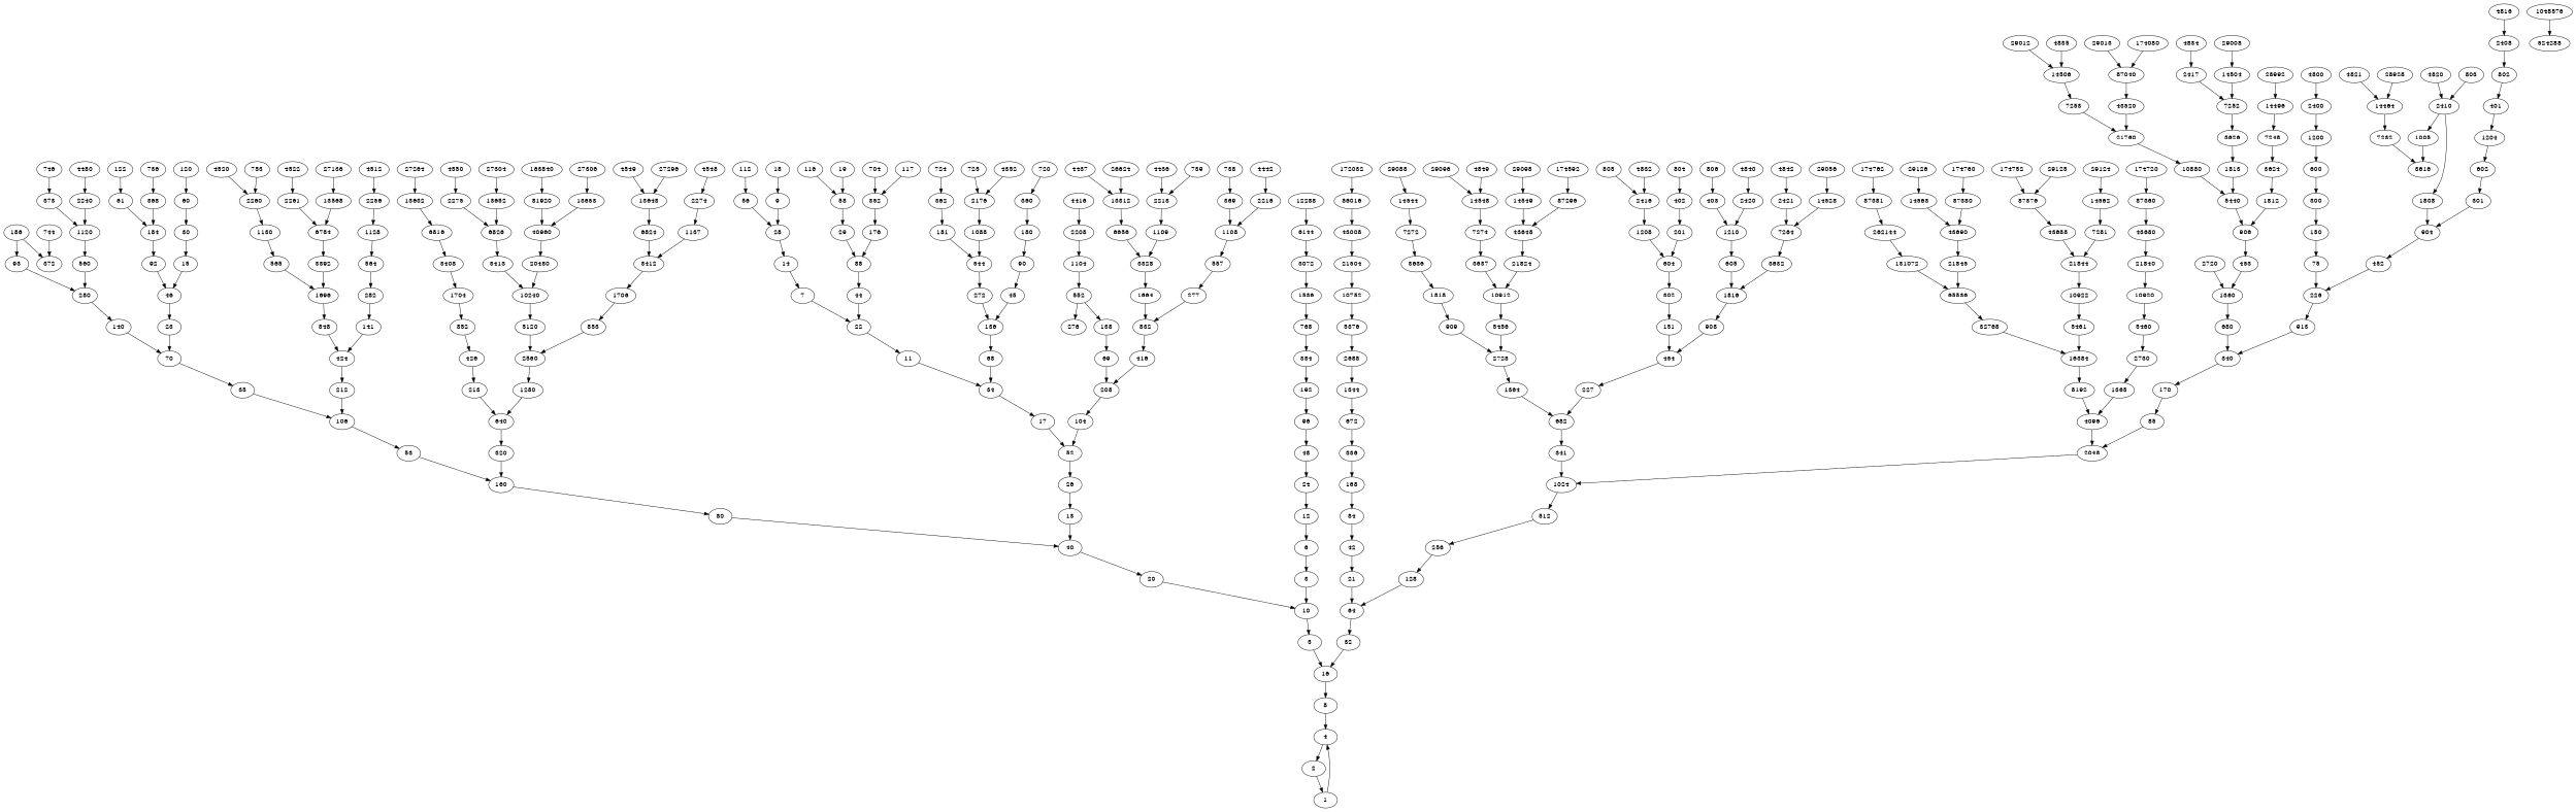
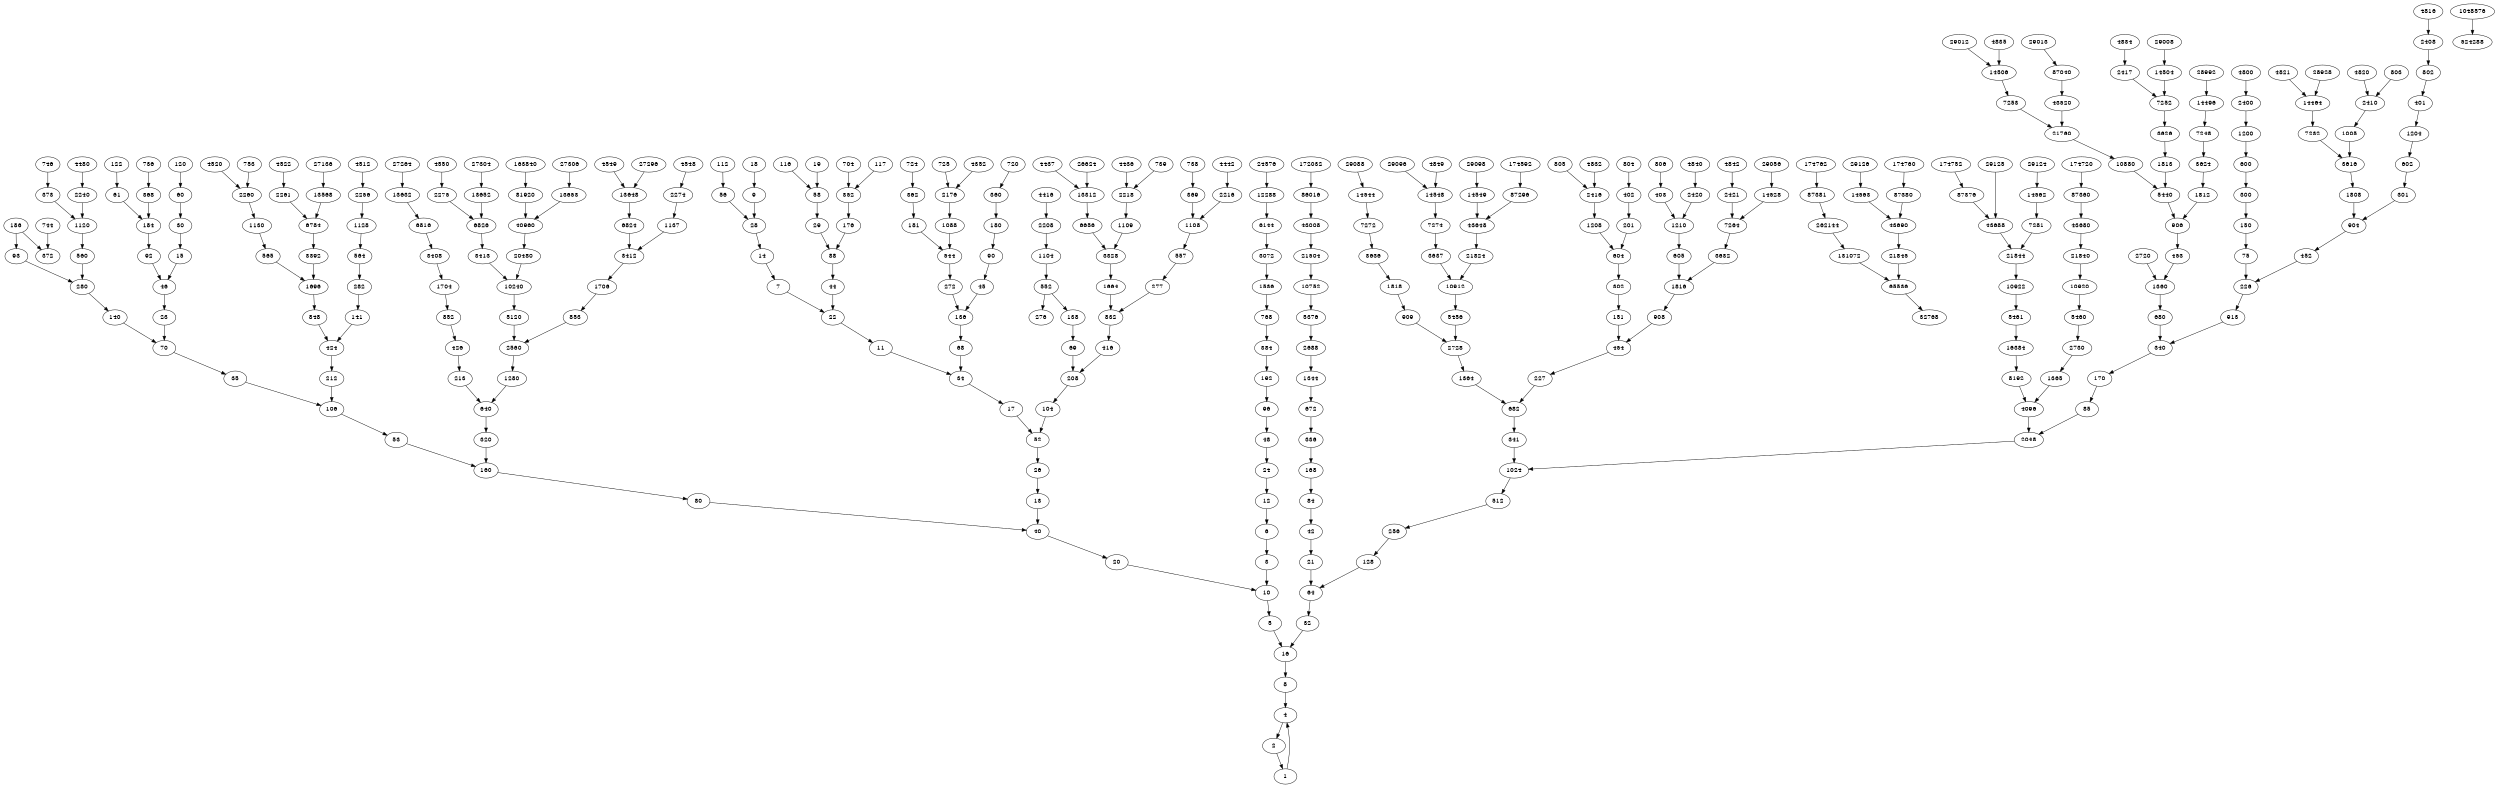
  digraph {
    1204
    602
    301
    904
    186
    93
    372
    280
    140
    1104
    552
    276
    138
    2400
    1200
    600
    300
    1208
    604
    302
    151
    852
    426
    213
    640
    909
    2728
    1364
    682
    69
    208
    7
    22
    11
    34
    46
    23
    70
    35
    116
    58
    29
    88
    64
    32
    16
    8
    106
    4820
    2410
    n51 [label=1005]
    3616
    724
    362
    181
    544
    1696
    848
    424
    212
    806
    403
    1210
    605
    29096
    14548
    7274
    3637
    53
    4520
    2260
    1130
    565
    7264
    3632
    1816
    908
    84
    42
    21
    4
    44
    1536
    768
    384
    192
    454
    227
    4416
    2208
    28992
    14496
    7248
    3624
    320
    160
    80
    40
    805
    2416
    272
    136
    68
    170
    85
    2048
    256
    128
    2688
    1344
    672
    336
    27264
    13632
    6816
    3408
    174720
    87360
    43680
    21840
    4437
    13312
    6656
    3328
    3413
    10240
    5120
    2560
    43648
    21824
    10912
    5456
    10880
    5440
    906
    2720
    1360
    87381
    262144
    131072
    65536
    21845
    32768
    16384
    5461
    8192
    4096
    1365
    1024
    341
    512
    19
    340
    29012
    14506
    7253
    21760
    4436
    2218
    1109
    1664
    832
    416
    17
    10
    5
    853
    1280
    14
    29098
    14549
    4522
    2261
    6784
    3392
    87376
    43688
    21844
    10922
    10920
    5460
    2730
    680
    13648
    6824
    3412
    1706
    29126
    14563
    43690
    4550
    2275
    6826
    14562
    7281
    2274
    1137
    122
    61
    184
    92
    n202 [label=557]
    277
    52
    26
    13
    81920
    40960
    20480
    12288
    6144
    3072
+   24576
    163840
    172032
    86016
    43008
    21504
    1048576
    524288
    2420
    29125
    453
    4549
    1808
    452
    226
    14464
    7232
    2176
    1088
    4821
    725
    20
    368
    4800
    704
    352
    176
    201
    141
    14544
    7272
    3636
    1818
    2256
    1128
    564
    282
    29013
    87040
    43520
    168
    7252
    3626
    1813
    15
    174592
    87296
    10752
    5376
    27136
    13568
    1704
    360
    180
    90
    45
    802
    401
    96
    48
    24
    369
    1108
    2417
    2421
    373
    1120
    560
    117
    4816
    2408
    720
    1
    2
    13653
    120
    60
    30
    174762
    104
    29088
    27306
    4512
    1812
    12
    6
    3
    150
    75
    112
    56
    28
    4834
    738
    803
    n308 [label=913]
    4842
    746
    804
    402
    744
    4840
    9
    26624
-   174080
    174760
    87380
    27304
    13652
    18
    29124
    4548
    174752
    27296
    29056
    14528
    4480
    2240
    14504
    2216
    739
    4835
    4849
    753
    28928
    4352
    n339 [label=4442]
    29008
    4832
    736
    1204 -> 602
    602 -> 301
    301 -> 904
    904 -> 452
    186 -> 93
    186 -> 372
    93 -> 280
    280 -> 140
    140 -> 70
    1104 -> 552
    552 -> 276
    552 -> 138
    138 -> 69
    2400 -> 1200
    1200 -> 600
    600 -> 300
    300 -> 150
    1208 -> 604
    604 -> 302
    302 -> 151
    151 -> 454
    852 -> 426
    426 -> 213
    213 -> 640
    640 -> 320
    909 -> 2728
    2728 -> 1364
    1364 -> 682
    682 -> 341
    69 -> 208
    208 -> 104
    7 -> 22
    22 -> 11
    11 -> 34
    34 -> 17
    46 -> 23
    23 -> 70
    70 -> 35
    35 -> 106
    116 -> 58
    58 -> 29
    29 -> 88
    88 -> 44
    64 -> 32
    32 -> 16
    16 -> 8
    8 -> 4
    106 -> 53
    4820 -> 2410
    2410 -> n51
    n51 -> 3616
-   2410 -> 1808
+   3616 -> 1808
    724 -> 362
    362 -> 181
    181 -> 544
    544 -> 272
    1696 -> 848
    848 -> 424
    424 -> 212
    212 -> 106
    806 -> 403
    403 -> 1210
    1210 -> 605
    605 -> 1816
    29096 -> 14548
    14548 -> 7274
    7274 -> 3637
    3637 -> 10912
    53 -> 160
    4520 -> 2260
    2260 -> 1130
    1130 -> 565
    565 -> 1696
    7264 -> 3632
    3632 -> 1816
    1816 -> 908
    908 -> 454
    84 -> 42
    42 -> 21
    21 -> 64
    4 -> 2
    44 -> 22
    1536 -> 768
    768 -> 384
    384 -> 192
    192 -> 96
    454 -> 227
    227 -> 682
    4416 -> 2208
    2208 -> 1104
    28992 -> 14496
    14496 -> 7248
    7248 -> 3624
    3624 -> 1812
    320 -> 160
    160 -> 80
    80 -> 40
    40 -> 20
    805 -> 2416
    2416 -> 1208
    272 -> 136
    136 -> 68
    68 -> 34
    170 -> 85
    85 -> 2048
    2048 -> 1024
    256 -> 128
    128 -> 64
    2688 -> 1344
    1344 -> 672
    672 -> 336
    336 -> 168
    27264 -> 13632
    13632 -> 6816
    6816 -> 3408
    3408 -> 1704
    174720 -> 87360
    87360 -> 43680
    43680 -> 21840
    21840 -> 10920
    4437 -> 13312
    13312 -> 6656
    6656 -> 3328
    3328 -> 1664
    3413 -> 10240
    10240 -> 5120
    5120 -> 2560
    2560 -> 1280
    43648 -> 21824
    21824 -> 10912
    10912 -> 5456
    5456 -> 2728
    10880 -> 5440
    5440 -> 906
    906 -> 453
    2720 -> 1360
    1360 -> 680
    87381 -> 262144
    262144 -> 131072
    131072 -> 65536
    65536 -> 32768
    21845 -> 65536
-   32768 -> 16384
    16384 -> 8192
    5461 -> 16384
    8192 -> 4096
    4096 -> 2048
    1365 -> 4096
    1024 -> 512
    341 -> 1024
    512 -> 256
    19 -> 58
    340 -> 170
    29012 -> 14506
    14506 -> 7253
    7253 -> 21760
    21760 -> 10880
    4436 -> 2218
    2218 -> 1109
    1109 -> 3328
    1664 -> 832
    832 -> 416
    416 -> 208
    17 -> 52
    10 -> 5
    5 -> 16
    853 -> 2560
    1280 -> 640
    14 -> 7
    29098 -> 14549
    14549 -> 43648
    4522 -> 2261
    2261 -> 6784
    6784 -> 3392
    3392 -> 1696
    87376 -> 43688
    43688 -> 21844
    21844 -> 10922
    10922 -> 5461
    10920 -> 5460
    5460 -> 2730
    2730 -> 1365
    680 -> 340
    13648 -> 6824
    6824 -> 3412
    3412 -> 1706
    1706 -> 853
    29126 -> 14563
    14563 -> 43690
    43690 -> 21845
    4550 -> 2275
    2275 -> 6826
    6826 -> 3413
    14562 -> 7281
    7281 -> 21844
    2274 -> 1137
    1137 -> 3412
    122 -> 61
    61 -> 184
    184 -> 92
    92 -> 46
    n202 -> 277
    277 -> 832
    52 -> 26
    26 -> 13
    13 -> 40
    81920 -> 40960
    40960 -> 20480
    20480 -> 10240
    12288 -> 6144
    6144 -> 3072
    3072 -> 1536
+   24576 -> 12288
    163840 -> 81920
    172032 -> 86016
    86016 -> 43008
    43008 -> 21504
    21504 -> 10752
    1048576 -> 524288
    2420 -> 1210
-   29125 -> 87376
+   29125 -> 43688
    453 -> 1360
    4549 -> 13648
    1808 -> 904
    452 -> 226
    226 -> n308
    14464 -> 7232
    7232 -> 3616
    2176 -> 1088
    1088 -> 544
    4821 -> 14464
    725 -> 2176
    20 -> 10
    368 -> 184
    4800 -> 2400
    704 -> 352
    352 -> 176
    176 -> 88
    201 -> 604
    141 -> 424
    14544 -> 7272
    7272 -> 3636
    3636 -> 1818
    1818 -> 909
    2256 -> 1128
    1128 -> 564
    564 -> 282
    282 -> 141
    29013 -> 87040
    87040 -> 43520
    43520 -> 21760
    168 -> 84
    7252 -> 3626
    3626 -> 1813
    1813 -> 5440
    15 -> 46
    174592 -> 87296
    87296 -> 43648
    10752 -> 5376
    5376 -> 2688
    27136 -> 13568
    13568 -> 6784
    1704 -> 852
    360 -> 180
    180 -> 90
    90 -> 45
    45 -> 136
    802 -> 401
    401 -> 1204
    96 -> 48
    48 -> 24
    24 -> 12
    369 -> 1108
    1108 -> n202
    2417 -> 7252
    2421 -> 7264
    373 -> 1120
    1120 -> 560
    560 -> 280
    117 -> 352
    4816 -> 2408
    2408 -> 802
    720 -> 360
    1 -> 4
    2 -> 1
    13653 -> 40960
    120 -> 60
    60 -> 30
    30 -> 15
    174762 -> 87381
    104 -> 52
    29088 -> 14544
    27306 -> 13653
    4512 -> 2256
    1812 -> 906
    12 -> 6
    6 -> 3
    3 -> 10
    150 -> 75
    75 -> 226
    112 -> 56
    56 -> 28
    28 -> 14
    4834 -> 2417
    738 -> 369
    803 -> 2410
    n308 -> 340
    4842 -> 2421
    746 -> 373
    804 -> 402
    402 -> 201
    744 -> 372
    4840 -> 2420
    9 -> 28
    26624 -> 13312
-   174080 -> 87040
    174760 -> 87380
    87380 -> 43690
    27304 -> 13652
    13652 -> 6826
    18 -> 9
    29124 -> 14562
    4548 -> 2274
    174752 -> 87376
    27296 -> 13648
    29056 -> 14528
    14528 -> 7264
    4480 -> 2240
    2240 -> 1120
    14504 -> 7252
    2216 -> 1108
    739 -> 2218
    4835 -> 14506
    4849 -> 14548
    753 -> 2260
    28928 -> 14464
    4352 -> 2176
    n339 -> 2216
    29008 -> 14504
    4832 -> 2416
    736 -> 368
  }
